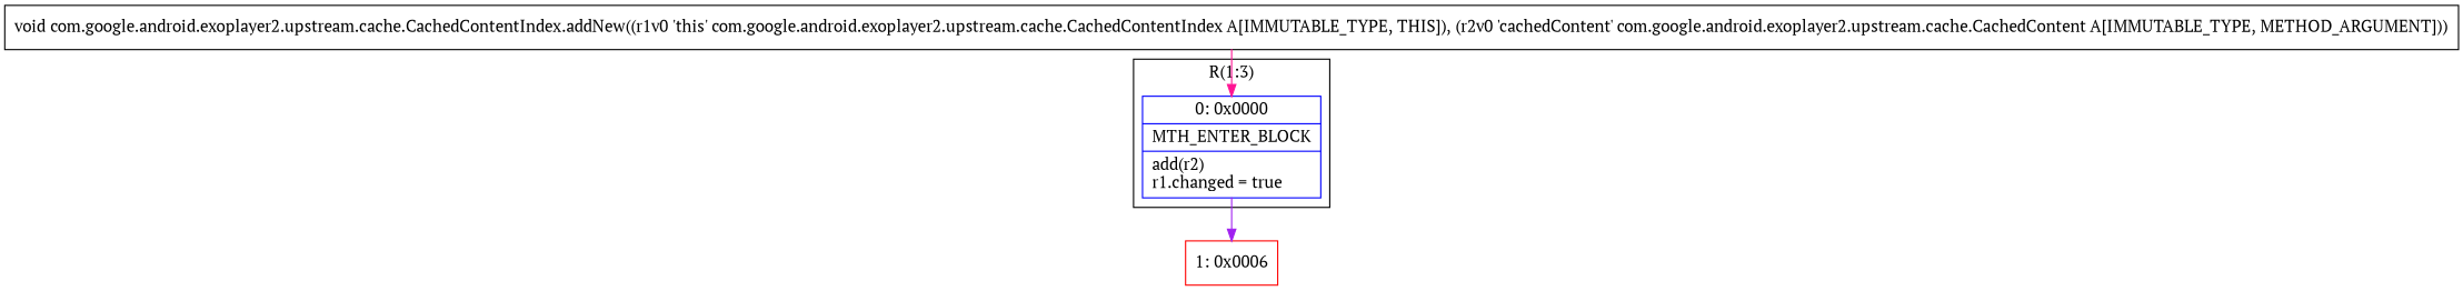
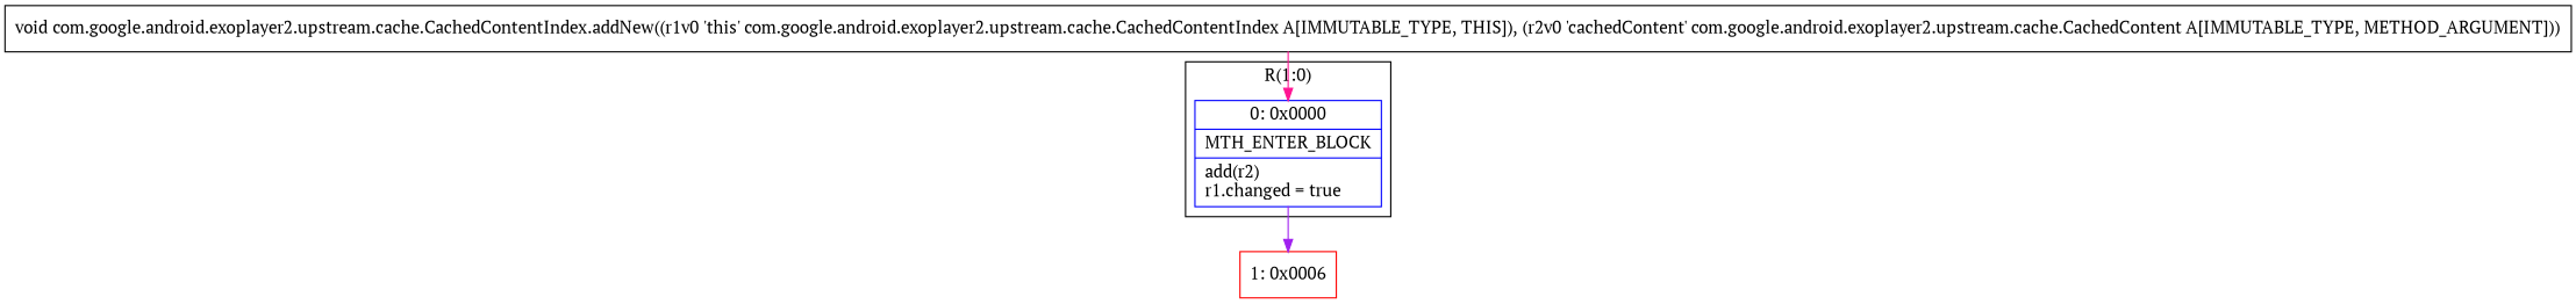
  digraph {
    fontname="PT Serif"
    node [shape=record fontname="PT Serif"]
    edge [fontname="PT Serif"]
    n1 [color=blue label="{0\:\ 0x0000|MTH_ENTER_BLOCK\l|add(r2)\lr1.changed = true\l}"]
    n2 [color=red label="{1\:\ 0x0006}"]
    n3 [label="{void com.google.android.exoplayer2.upstream.cache.CachedContentIndex.addNew((r1v0 'this' com.google.android.exoplayer2.upstream.cache.CachedContentIndex A[IMMUTABLE_TYPE, THIS]), (r2v0 'cachedContent' com.google.android.exoplayer2.upstream.cache.CachedContent A[IMMUTABLE_TYPE, METHOD_ARGUMENT])) }"]
    subgraph cluster_1 {
-     label="R(1:3)"
+     label="R(1:0)"
      n1
    }
    n1 -> n2 [color=purple]
    n3 -> n1 [color=deeppink]
  }
